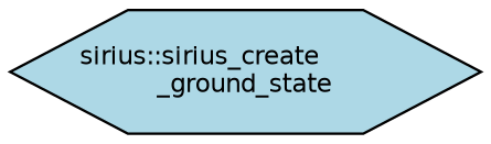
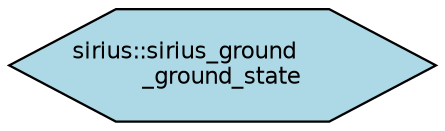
  digraph {
    rankdir=LR
-   n1 [color=black fillcolor=lightblue fontname=Helvetica fontsize=10 height=0.2 label="sirius::sirius_create\l_ground_state" shape=hexagon style=filled width=0.4]
+   n1 [color=black fillcolor=lightblue fontname=Helvetica fontsize=10 height=0.2 label="sirius::sirius_ground\l_ground_state" shape=hexagon style=filled width=0.4]
  }
